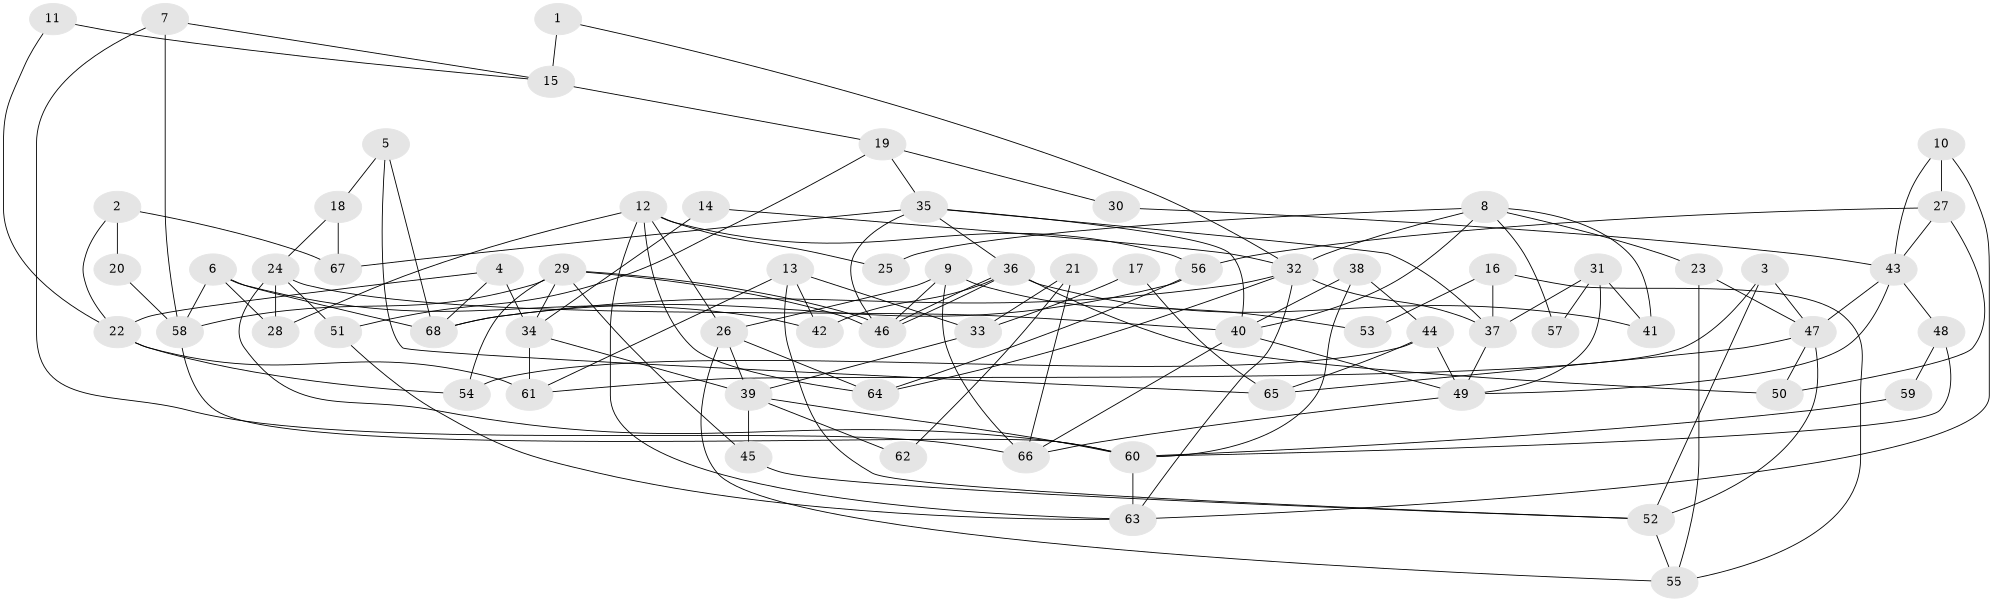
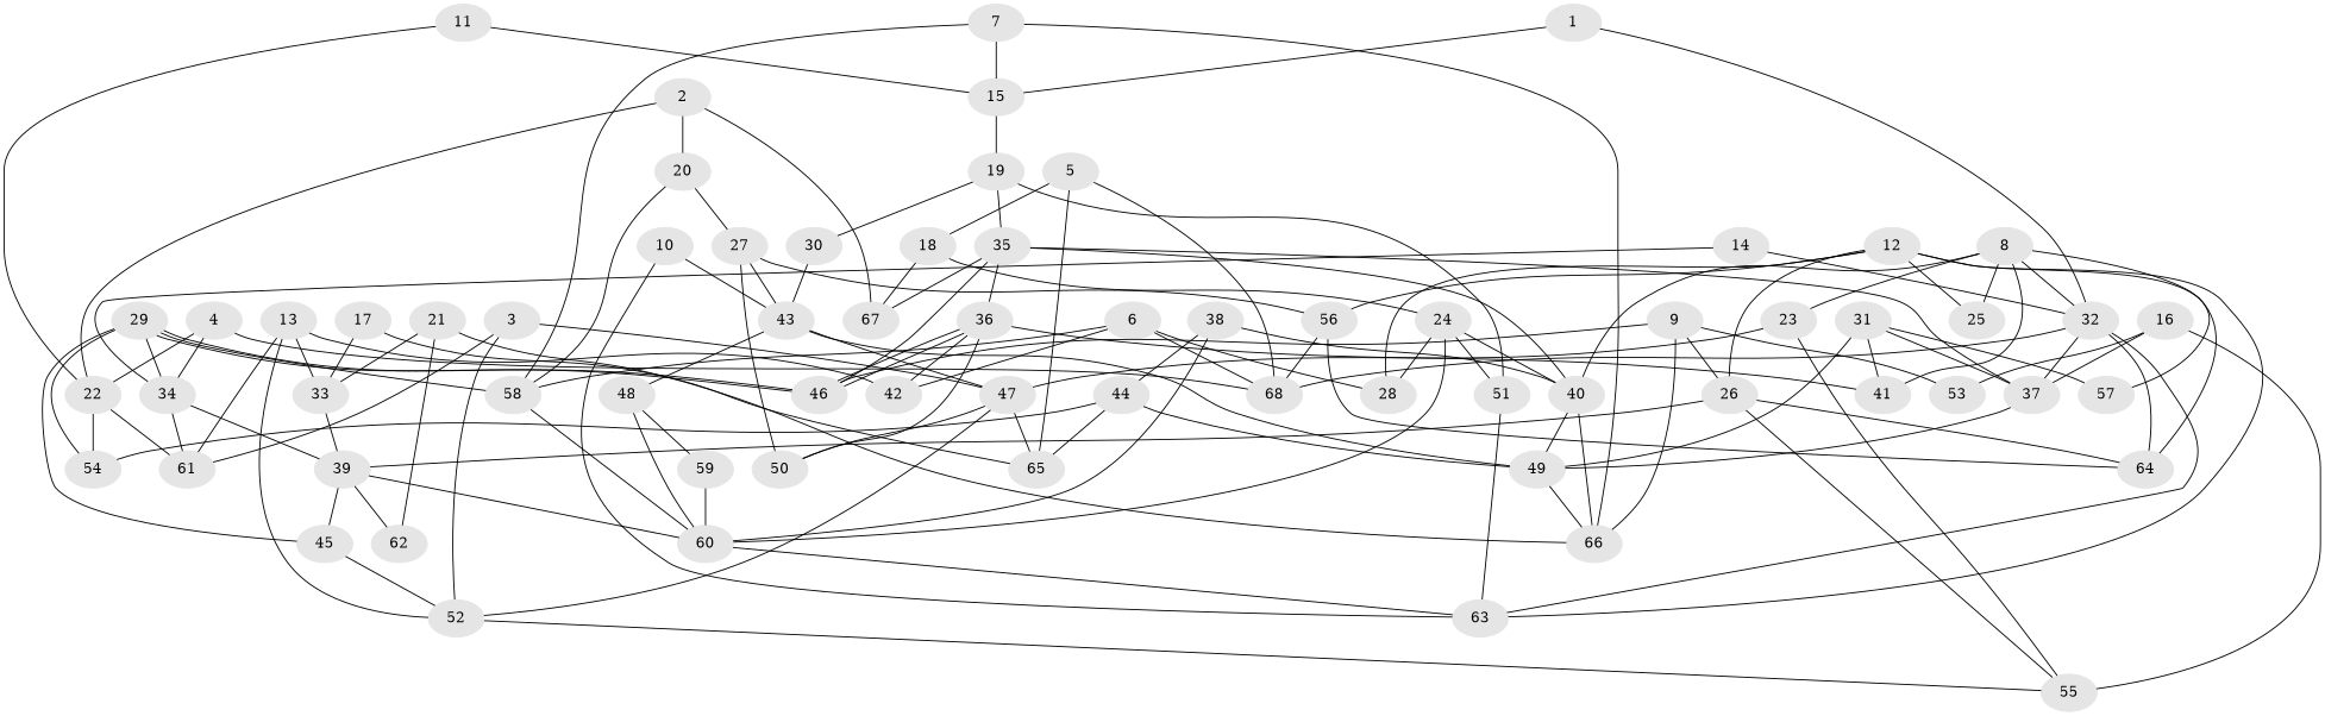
  graph {
    node [color=gray90 style=filled]
    1
    15
    32
    19
    68
    63
    64
    37
    2
    20
    22
    67
    58
    27
    61
    54
    3
    47
    52
    65
    50
    55
    4
    34
    39
    5
    18
    24
    6
    28
    42
    60
    7
    66
    8
    23
    25
    40
    41
    57
    49
    9
    26
    46
    53
    10
    43
    48
    11
    12
    56
    13
    33
    14
    30
    35
    51
    16
    17
    36
    21
    62
    45
    29
    31
    38
    44
    59
    1 -- 15
    1 -- 32
    15 -- 19
    32 -- 68
    32 -- 63
    32 -- 64
    32 -- 37
    19 -- 30
    19 -- 35
    19 -- 51
    37 -- 49
    2 -- 20
    2 -- 22
    2 -- 67
    20 -- 58
-   10 -- 27
+   20 -- 27
    22 -- 61
    22 -- 54
    58 -- 60
    27 -- 50
    27 -- 43
    27 -- 56
    3 -- 61
    3 -- 47
    3 -- 52
    47 -- 52
    47 -- 65
    47 -- 50
    52 -- 55
    4 -- 68
    4 -- 22
    4 -- 34
    34 -- 61
    34 -- 39
    39 -- 60
    39 -- 62
    39 -- 45
    5 -- 68
    5 -- 65
    5 -- 18
    18 -- 67
    18 -- 24
    24 -- 28
    24 -- 60
    24 -- 40
    24 -- 51
    6 -- 68
    6 -- 58
    6 -- 28
    6 -- 42
    60 -- 63
    7 -- 15
    7 -- 58
    7 -- 66
    8 -- 32
    8 -- 23
    8 -- 25
    8 -- 40
    8 -- 41
    8 -- 57
    23 -- 47
    23 -- 55
    40 -- 66
    40 -- 49
    49 -- 66
    9 -- 66
    9 -- 26
    9 -- 46
    9 -- 53
    26 -- 64
    26 -- 55
    26 -- 39
    10 -- 63
    10 -- 43
    43 -- 47
    43 -- 49
    43 -- 48
    48 -- 60
    48 -- 59
    11 -- 15
    11 -- 22
    12 -- 63
    12 -- 64
    12 -- 28
    12 -- 25
    12 -- 26
    12 -- 56
    56 -- 68
    56 -- 64
    13 -- 61
    13 -- 52
    13 -- 42
    13 -- 33
    33 -- 39
    14 -- 32
    14 -- 34
    30 -- 43
    35 -- 37
    35 -- 67
    35 -- 40
    35 -- 46
    35 -- 36
    51 -- 63
    16 -- 37
    16 -- 55
    16 -- 53
    17 -- 65
    17 -- 33
    36 -- 50
    36 -- 42
    36 -- 41
    36 -- 46
    36 -- 46
    21 -- 66
    21 -- 33
    21 -- 62
    45 -- 52
    29 -- 58
    29 -- 54
    29 -- 34
    29 -- 46
    29 -- 46
    29 -- 45
    31 -- 37
    31 -- 41
    31 -- 57
    31 -- 49
    38 -- 60
    38 -- 40
    38 -- 44
    44 -- 54
    44 -- 65
    44 -- 49
    59 -- 60
  }
